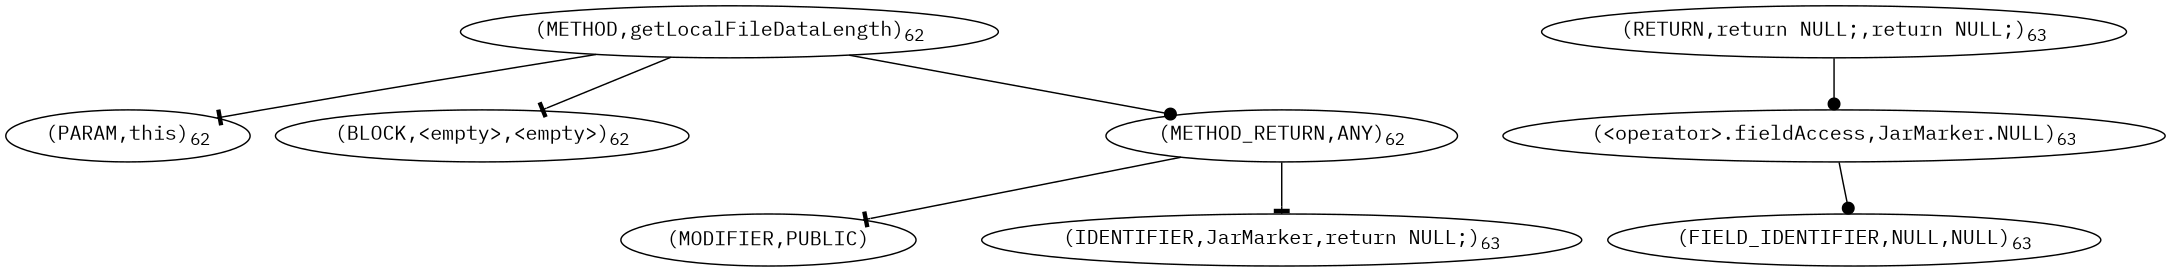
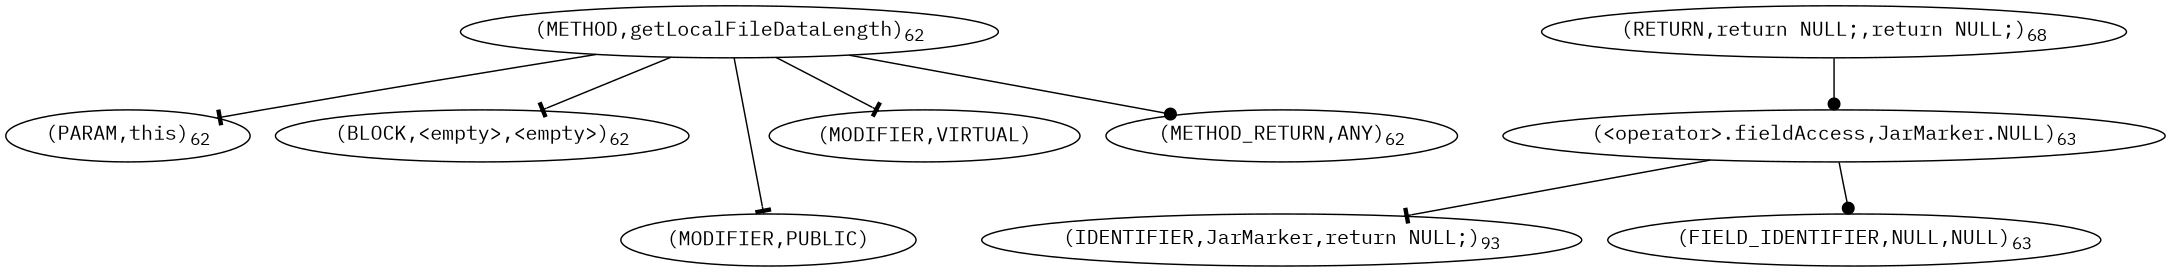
  digraph {
    fontname="IBM Plex Mono"
    node [fontname="IBM Plex Mono"]
    edge [arrowhead=tee fontname="IBM Plex Mono"]
    n1 [label=<(METHOD,getLocalFileDataLength)<SUB>62</SUB>>]
    n2 [label=<(PARAM,this)<SUB>62</SUB>>]
    n3 [label=<(BLOCK,&lt;empty&gt;,&lt;empty&gt;)<SUB>62</SUB>>]
    n4 [label=<(MODIFIER,PUBLIC)>]
+   n5 [label=<(MODIFIER,VIRTUAL)>]
    n6 [label=<(METHOD_RETURN,ANY)<SUB>62</SUB>>]
-   n7 [label=<(RETURN,return NULL;,return NULL;)<SUB>63</SUB>>]
+   n7 [label=<(RETURN,return NULL;,return NULL;)<SUB>68</SUB>>]
    n8 [label=<(&lt;operator&gt;.fieldAccess,JarMarker.NULL)<SUB>63</SUB>>]
-   n9 [label=<(IDENTIFIER,JarMarker,return NULL;)<SUB>63</SUB>>]
+   n9 [label=<(IDENTIFIER,JarMarker,return NULL;)<SUB>93</SUB>>]
    n10 [label=<(FIELD_IDENTIFIER,NULL,NULL)<SUB>63</SUB>>]
    n1 -> n2
    n1 -> n3
-   n6 -> n4
+   n1 -> n4
+   n1 -> n5
    n1 -> n6 [arrowhead=dot]
    n7 -> n8 [arrowhead=dot]
-   n6 -> n9
+   n8 -> n9
    n8 -> n10 [arrowhead=dot]
  }
